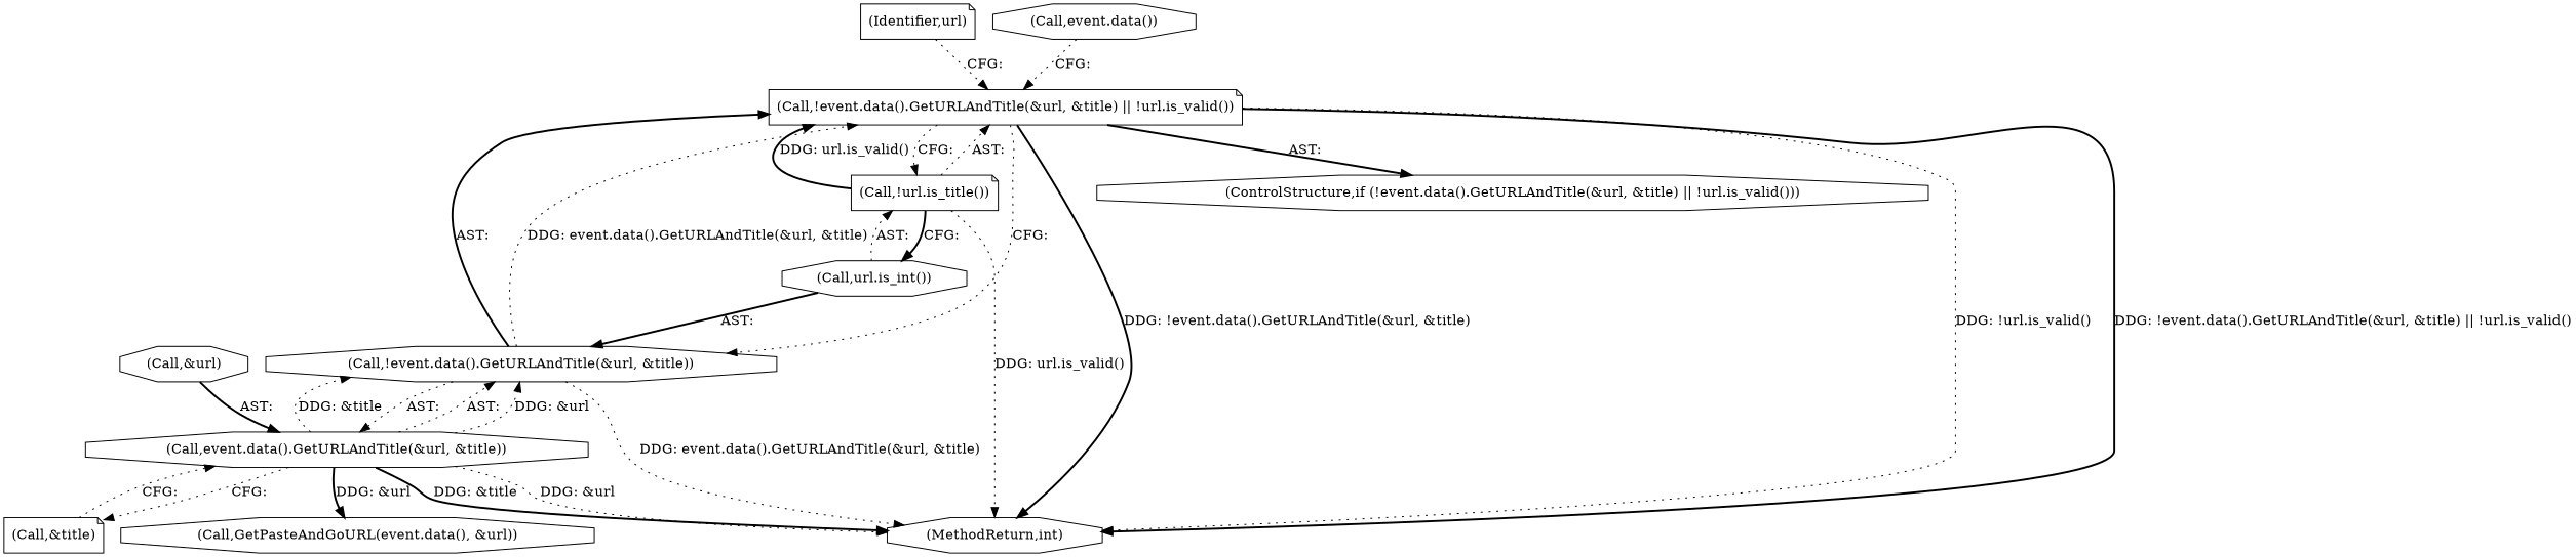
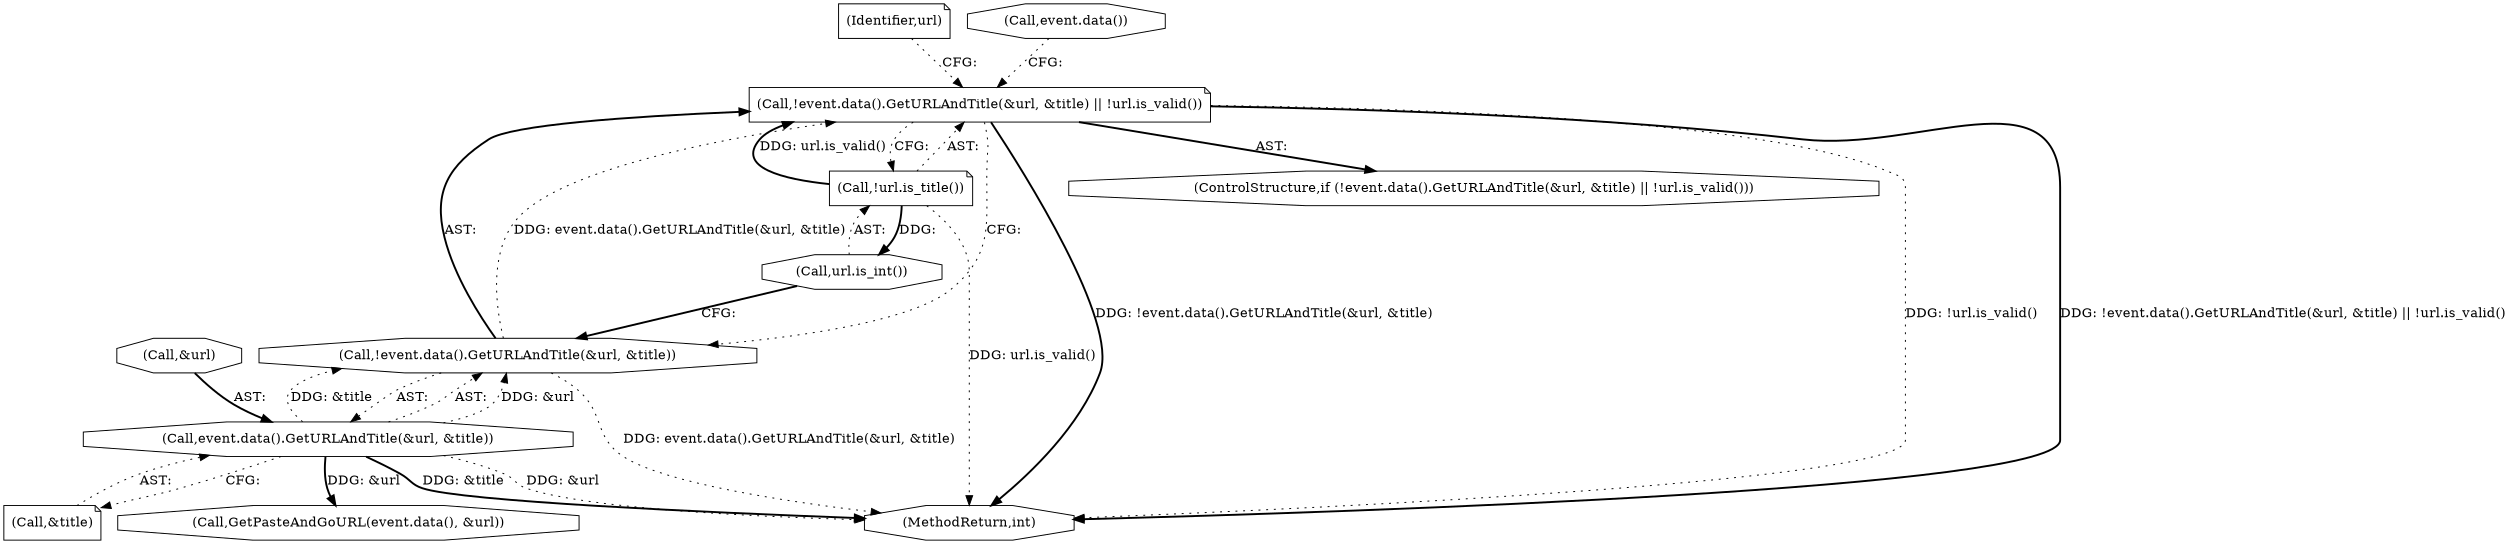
  digraph {
    node [shape=octagon]
    edge [style=dotted]
    n1 [label="(Call,!event.data().GetURLAndTitle(&url, &title) || !url.is_valid())" shape=note]
    n2 [label="(Call,!event.data().GetURLAndTitle(&url, &title))"]
    n3 [label="(Call,!url.is_title())" shape=note]
    n4 [label="(MethodReturn,int)"]
    n5 [label="(ControlStructure,if (!event.data().GetURLAndTitle(&url, &title) || !url.is_valid()))"]
    n6 [label="(Call,event.data().GetURLAndTitle(&url, &title))"]
    n7 [label="(Call,url.is_int())"]
    n8 [label="(Call,&title)" shape=note]
    n9 [label="(Call,GetPasteAndGoURL(event.data(), &url))"]
    n10 [label="(Call,&url)"]
    n11 [label="(Identifier,url)" shape=note]
    n12 [label="(Call,event.data())"]
    n1 -> n2 [label="CFG: "]
    n1 -> n3 [label="CFG: "]
    n1 -> n4 [label="DDG: !url.is_valid()"]
    n1 -> n4 [label="DDG: !event.data().GetURLAndTitle(&url, &title) || !url.is_valid()" style=bold]
    n1 -> n4 [label="DDG: !event.data().GetURLAndTitle(&url, &title)" style=bold]
    n1 -> n5 [label="AST: " style=bold]
    n2 -> n1 [label="AST: " style=bold]
    n2 -> n1 [label="DDG: event.data().GetURLAndTitle(&url, &title)"]
    n2 -> n4 [label="DDG: event.data().GetURLAndTitle(&url, &title)"]
    n2 -> n6 [label="AST: "]
    n3 -> n1 [label="AST: "]
    n3 -> n1 [label="DDG: url.is_valid()" style=bold]
    n3 -> n4 [label="DDG: url.is_valid()"]
-   n3 -> n7 [label="CFG: " style=bold]
+   n3 -> n7 [label="DDG: " style=bold]
    n6 -> n2 [label="AST: "]
    n6 -> n2 [label="DDG: &url"]
    n6 -> n2 [label="DDG: &title"]
    n6 -> n4 [label="DDG: &title" style=bold]
    n6 -> n4 [label="DDG: &url"]
    n6 -> n8 [label="CFG: "]
    n6 -> n9 [label="DDG: &url" style=bold]
-   n7 -> n2 [label="AST: " style=bold]
+   n7 -> n2 [label="CFG: " style=bold]
    n7 -> n3 [label="AST: "]
-   n8 -> n6 [label="CFG: "]
+   n8 -> n6 [label="AST: "]
    n10 -> n6 [label="AST: " style=bold]
    n11 -> n1 [label="CFG: "]
    n12 -> n1 [label="CFG: "]
  }
